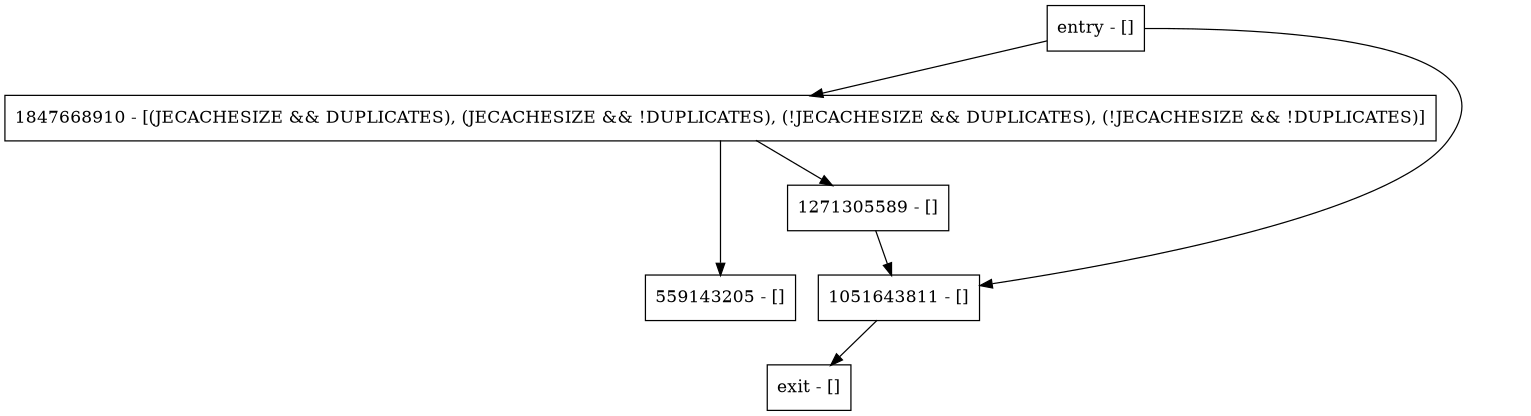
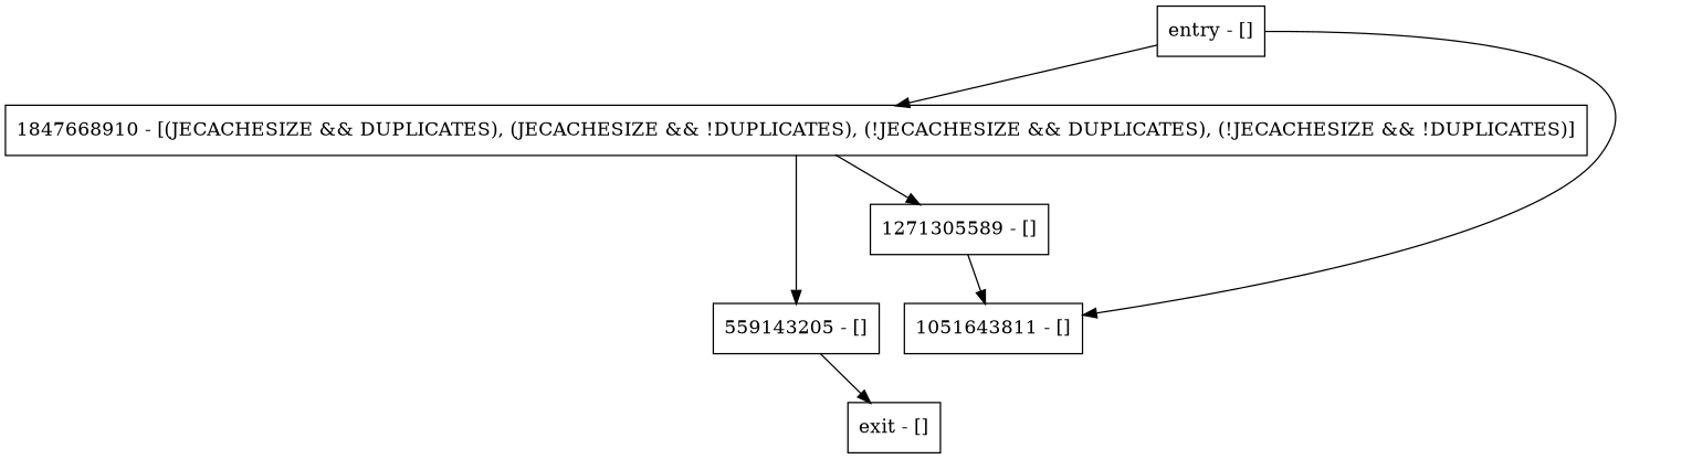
  digraph {
    node [shape=record]
    n1 [label="entry - []"]
    n2 [label="1847668910 - [(JECACHESIZE && DUPLICATES), (JECACHESIZE && !DUPLICATES), (!JECACHESIZE && DUPLICATES), (!JECACHESIZE && !DUPLICATES)]"]
    n3 [label="1051643811 - []"]
    n4 [label="1271305589 - []"]
    n5 [label="559143205 - []"]
    n6 [label="exit - []"]
    n1 -> n2
    n1 -> n3
    n2 -> n4
    n2 -> n5
-   n3 -> n6
+   n5 -> n6
    n4 -> n3
  }
